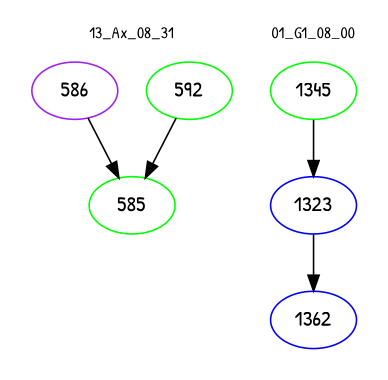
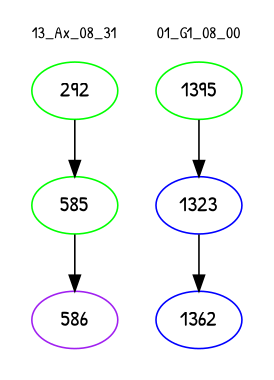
  digraph {
    fontname="Patrick Hand"
    node [color=green fontname="Patrick Hand"]
    edge [color=black fontname="Patrick Hand"]
-   n1 [label=592]
+   n1 [label=292]
    n2 [label=585]
    n3 [color=purple label=586]
-   n4 [label=1345]
+   n4 [label=1395]
    n5 [color=blue label=1323]
    n6 [color=blue label=1362]
    subgraph cluster_1 {
      color=white
      fontsize=10
      label="13_Ax_08_31"
      n1
      n2
      n3
    }
    subgraph cluster_2 {
      color=white
      fontsize=10
      label="01_G1_08_00"
      n4
      n5
      n6
    }
    n1 -> n2
-   n3 -> n2
+   n2 -> n3
    n4 -> n5
    n5 -> n6
  }
